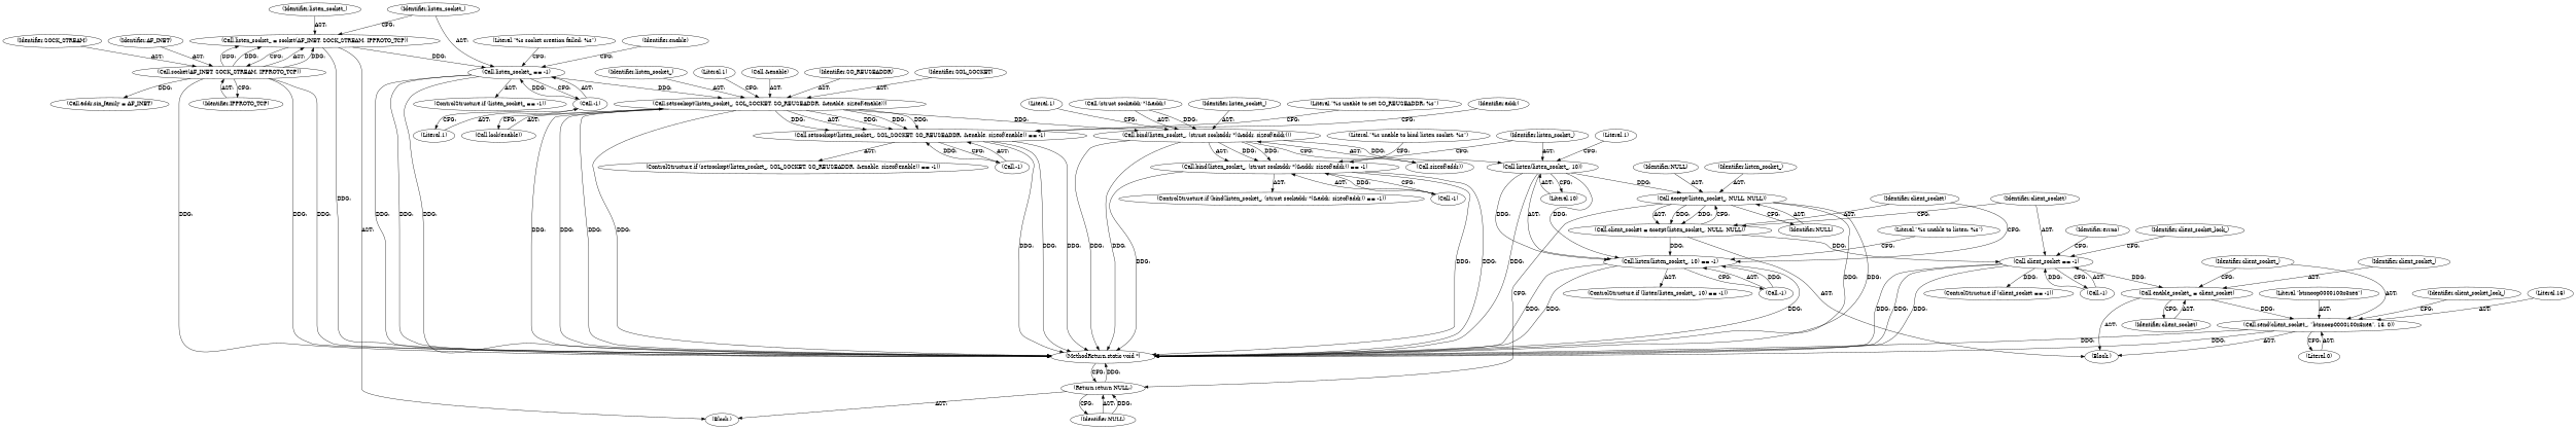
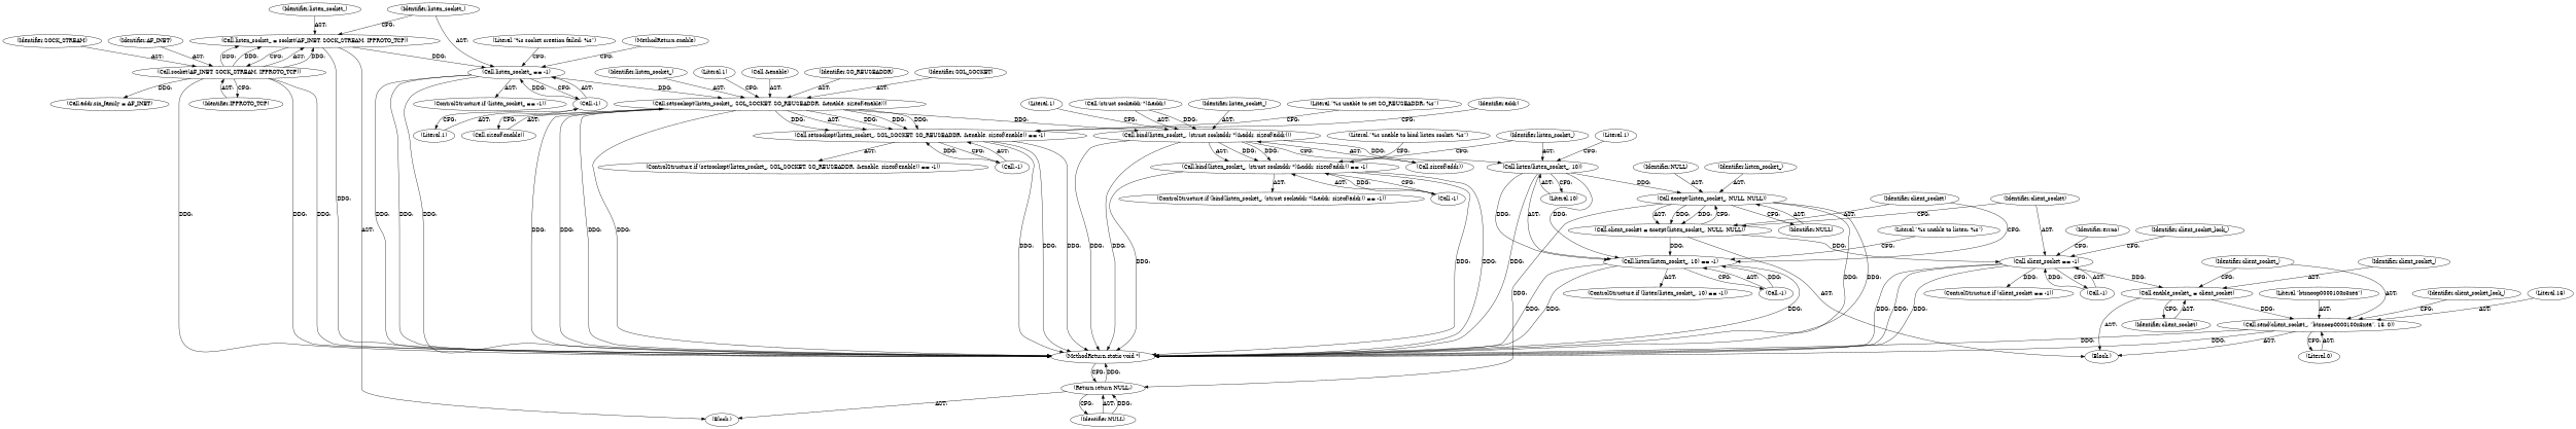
  digraph {
    n1 [label="(Call,listen_socket_ == -1)"]
    n2 [label="(Call,-1)"]
    n3 [label="(Call,setsockopt(listen_socket_, SOL_SOCKET, SO_REUSEADDR, &enable, sizeof(enable)))"]
    n4 [label="(MethodReturn,static void *)"]
    n5 [label="(ControlStructure,if (listen_socket_ == -1))"]
    n6 [label="(Literal,1)"]
    n7 [label="(Call,setsockopt(listen_socket_, SOL_SOCKET, SO_REUSEADDR, &enable, sizeof(enable)) == -1)"]
    n8 [label="(Call,bind(listen_socket_, (struct sockaddr *)&addr, sizeof(addr)))"]
-   n9 [label="(Call,lock(enable))"]
+   n9 [label="(Call,sizeof(enable))"]
    n10 [label="(Return,return NULL;)"]
    n11 [label="(Call,listen_socket_ = socket(AF_INET, SOCK_STREAM, IPPROTO_TCP))"]
    n12 [label="(Call,socket(AF_INET, SOCK_STREAM, IPPROTO_TCP))"]
    n13 [label="(Block,)"]
    n14 [label="(Identifier,IPPROTO_TCP)"]
    n15 [label="(Call,addr.sin_family = AF_INET)"]
    n16 [label="(ControlStructure,if (setsockopt(listen_socket_, SOL_SOCKET, SO_REUSEADDR, &enable, sizeof(enable)) == -1))"]
    n17 [label="(Call,-1)"]
    n18 [label="(Call,bind(listen_socket_, (struct sockaddr *)&addr, sizeof(addr)) == -1)"]
    n19 [label="(Call,listen(listen_socket_, 10))"]
    n20 [label="(Call,sizeof(addr))"]
    n21 [label="(ControlStructure,if (bind(listen_socket_, (struct sockaddr *)&addr, sizeof(addr)) == -1))"]
    n22 [label="(Call,-1)"]
    n23 [label="(Call,listen(listen_socket_, 10) == -1)"]
    n24 [label="(Call,accept(listen_socket_, NULL, NULL))"]
    n25 [label="(Literal,10)"]
    n26 [label="(ControlStructure,if (listen(listen_socket_, 10) == -1))"]
    n27 [label="(Call,-1)"]
    n28 [label="(Call,client_socket = accept(listen_socket_, NULL, NULL))"]
    n29 [label="(Identifier,NULL)"]
    n30 [label="(Call,client_socket == -1)"]
    n31 [label="(Block,)"]
    n32 [label="(Identifier,NULL)"]
    n33 [label="(Call,enable_socket_ = client_socket)"]
    n34 [label="(ControlStructure,if (client_socket == -1))"]
    n35 [label="(Call,-1)"]
    n36 [label="(Call,send(client_socket_, \"btsnoop\0\0\0\0\1\0\0\x3\xea\", 16, 0))"]
    n37 [label="(Identifier,client_socket)"]
    n38 [label="(Literal,0)"]
    n39 [label="(Literal,\"%s unable to listen: %s\")"]
    n40 [label="(Identifier,listen_socket_)"]
    n41 [label="(Literal,\"%s unable to set SO_REUSEADDR: %s\")"]
    n42 [label="(Literal,1)"]
    n43 [label="(Identifier,NULL)"]
    n44 [label="(Identifier,client_socket)"]
    n45 [label="(Identifier,errno)"]
    n46 [label="(Identifier,client_socket_lock_)"]
    n47 [label="(Identifier,listen_socket_)"]
    n48 [label="(Literal,\"%s socket creation failed: %s\")"]
    n49 [label="(Literal,1)"]
    n50 [label="(Identifier,SOCK_STREAM)"]
-   n51 [label="(Identifier,enable)"]
+   n51 [label="(MethodReturn,enable)"]
    n52 [label="(Identifier,listen_socket_)"]
    n53 [label="(Literal,\"btsnoop\0\0\0\0\1\0\0\x3\xea\")"]
    n54 [label="(Identifier,AF_INET)"]
    n55 [label="(Call,(struct sockaddr *)&addr)"]
    n56 [label="(Identifier,listen_socket_)"]
    n57 [label="(Literal,\"%s unable to bind listen socket: %s\")"]
    n58 [label="(Identifier,client_socket_)"]
    n59 [label="(Identifier,listen_socket_)"]
    n60 [label="(Literal,1)"]
    n61 [label="(Identifier,addr)"]
    n62 [label="(Identifier,listen_socket_)"]
    n63 [label="(Call,&enable)"]
    n64 [label="(Identifier,client_socket_)"]
    n65 [label="(Identifier,client_socket_lock_)"]
    n66 [label="(Identifier,SO_REUSEADDR)"]
    n67 [label="(Literal,16)"]
    n68 [label="(Identifier,client_socket)"]
    n69 [label="(Identifier,SOL_SOCKET)"]
    n1 -> n2 [label="CFG: "]
    n1 -> n3 [label="DDG: "]
    n1 -> n4 [label="DDG: "]
    n1 -> n4 [label="DDG: "]
    n1 -> n4 [label="DDG: "]
    n1 -> n5 [label="AST: "]
    n2 -> n1 [label="AST: "]
    n2 -> n1 [label="DDG: "]
    n2 -> n6 [label="CFG: "]
    n3 -> n4 [label="DDG: "]
    n3 -> n4 [label="DDG: "]
    n3 -> n4 [label="DDG: "]
    n3 -> n4 [label="DDG: "]
    n3 -> n7 [label="AST: "]
    n3 -> n7 [label="DDG: "]
    n3 -> n7 [label="DDG: "]
    n3 -> n7 [label="DDG: "]
    n3 -> n7 [label="DDG: "]
    n3 -> n8 [label="DDG: "]
    n3 -> n9 [label="CFG: "]
    n4 -> n10 [label="CFG: "]
    n6 -> n2 [label="AST: "]
    n7 -> n4 [label="DDG: "]
    n7 -> n4 [label="DDG: "]
    n7 -> n4 [label="DDG: "]
    n7 -> n16 [label="AST: "]
    n7 -> n17 [label="CFG: "]
    n8 -> n4 [label="DDG: "]
    n8 -> n4 [label="DDG: "]
    n8 -> n18 [label="AST: "]
    n8 -> n18 [label="DDG: "]
    n8 -> n18 [label="DDG: "]
    n8 -> n19 [label="DDG: "]
    n8 -> n20 [label="CFG: "]
    n9 -> n3 [label="AST: "]
    n10 -> n4 [label="DDG: "]
    n10 -> n13 [label="AST: "]
    n10 -> n32 [label="CFG: "]
    n11 -> n1 [label="DDG: "]
    n11 -> n4 [label="DDG: "]
    n11 -> n12 [label="CFG: "]
    n11 -> n13 [label="AST: "]
    n12 -> n4 [label="DDG: "]
    n12 -> n4 [label="DDG: "]
    n12 -> n4 [label="DDG: "]
    n12 -> n11 [label="AST: "]
    n12 -> n11 [label="DDG: "]
    n12 -> n11 [label="DDG: "]
    n12 -> n11 [label="DDG: "]
    n12 -> n14 [label="CFG: "]
    n12 -> n15 [label="DDG: "]
    n14 -> n12 [label="AST: "]
    n17 -> n7 [label="AST: "]
    n17 -> n7 [label="DDG: "]
    n18 -> n4 [label="DDG: "]
    n18 -> n4 [label="DDG: "]
    n18 -> n4 [label="DDG: "]
    n18 -> n21 [label="AST: "]
    n18 -> n22 [label="CFG: "]
    n19 -> n4 [label="DDG: "]
    n19 -> n23 [label="AST: "]
    n19 -> n23 [label="DDG: "]
    n19 -> n23 [label="DDG: "]
    n19 -> n24 [label="DDG: "]
    n19 -> n25 [label="CFG: "]
    n20 -> n8 [label="AST: "]
    n22 -> n18 [label="AST: "]
    n22 -> n18 [label="DDG: "]
    n23 -> n4 [label="DDG: "]
    n23 -> n4 [label="DDG: "]
    n23 -> n4 [label="DDG: "]
    n23 -> n26 [label="AST: "]
    n23 -> n27 [label="CFG: "]
    n24 -> n4 [label="DDG: "]
    n24 -> n4 [label="DDG: "]
-   n24 -> n10 [label="CFG: "]
+   n24 -> n10 [label="DDG: "]
    n24 -> n28 [label="AST: "]
    n24 -> n28 [label="DDG: "]
    n24 -> n28 [label="DDG: "]
    n24 -> n29 [label="CFG: "]
    n25 -> n19 [label="AST: "]
    n27 -> n23 [label="AST: "]
    n27 -> n23 [label="DDG: "]
    n28 -> n23 [label="DDG: "]
    n28 -> n24 [label="CFG: "]
    n28 -> n30 [label="DDG: "]
    n28 -> n31 [label="AST: "]
    n29 -> n24 [label="AST: "]
    n30 -> n4 [label="DDG: "]
    n30 -> n4 [label="DDG: "]
    n30 -> n4 [label="DDG: "]
    n30 -> n33 [label="DDG: "]
    n30 -> n34 [label="DDG: "]
    n30 -> n35 [label="CFG: "]
    n32 -> n10 [label="AST: "]
    n32 -> n10 [label="DDG: "]
    n33 -> n31 [label="AST: "]
    n33 -> n36 [label="DDG: "]
    n33 -> n37 [label="CFG: "]
    n35 -> n30 [label="AST: "]
    n35 -> n30 [label="DDG: "]
    n36 -> n4 [label="DDG: "]
    n36 -> n4 [label="DDG: "]
    n36 -> n31 [label="AST: "]
    n36 -> n38 [label="CFG: "]
    n37 -> n33 [label="AST: "]
    n38 -> n36 [label="AST: "]
    n39 -> n23 [label="CFG: "]
    n40 -> n3 [label="AST: "]
    n41 -> n7 [label="CFG: "]
    n42 -> n8 [label="CFG: "]
    n43 -> n24 [label="AST: "]
    n44 -> n28 [label="CFG: "]
    n44 -> n30 [label="AST: "]
    n45 -> n30 [label="CFG: "]
    n46 -> n30 [label="CFG: "]
    n47 -> n11 [label="AST: "]
    n48 -> n1 [label="CFG: "]
    n49 -> n3 [label="CFG: "]
    n50 -> n12 [label="AST: "]
    n51 -> n1 [label="CFG: "]
    n52 -> n1 [label="AST: "]
    n52 -> n11 [label="CFG: "]
    n53 -> n36 [label="AST: "]
    n54 -> n12 [label="AST: "]
    n55 -> n8 [label="AST: "]
    n55 -> n8 [label="DDG: "]
    n56 -> n24 [label="AST: "]
    n57 -> n18 [label="CFG: "]
    n58 -> n33 [label="CFG: "]
    n58 -> n36 [label="AST: "]
    n59 -> n18 [label="CFG: "]
    n59 -> n19 [label="AST: "]
    n60 -> n19 [label="CFG: "]
    n61 -> n7 [label="CFG: "]
    n62 -> n8 [label="AST: "]
    n63 -> n3 [label="AST: "]
    n64 -> n33 [label="AST: "]
    n65 -> n36 [label="CFG: "]
    n66 -> n3 [label="AST: "]
    n67 -> n36 [label="AST: "]
    n68 -> n23 [label="CFG: "]
    n68 -> n28 [label="AST: "]
    n69 -> n3 [label="AST: "]
  }
